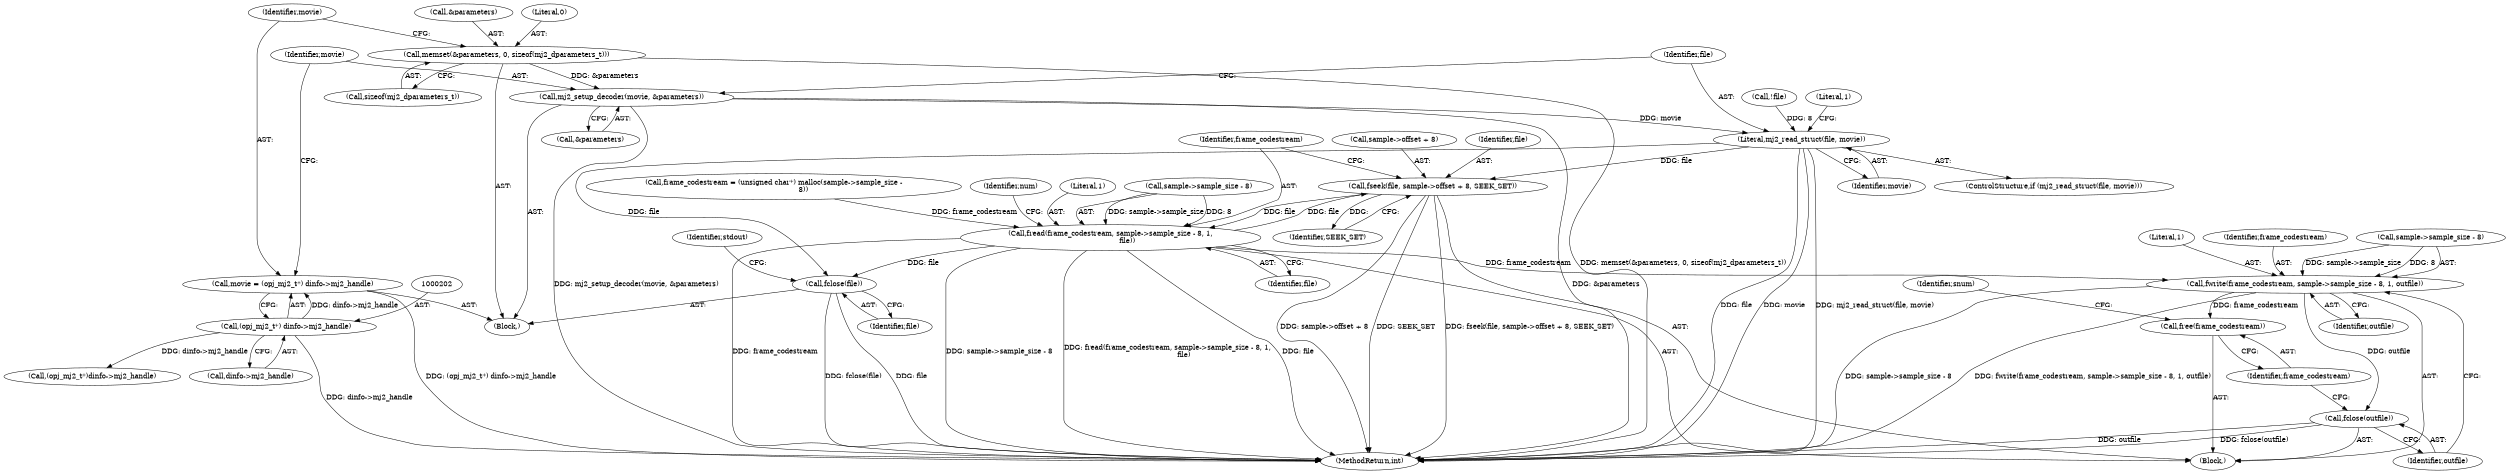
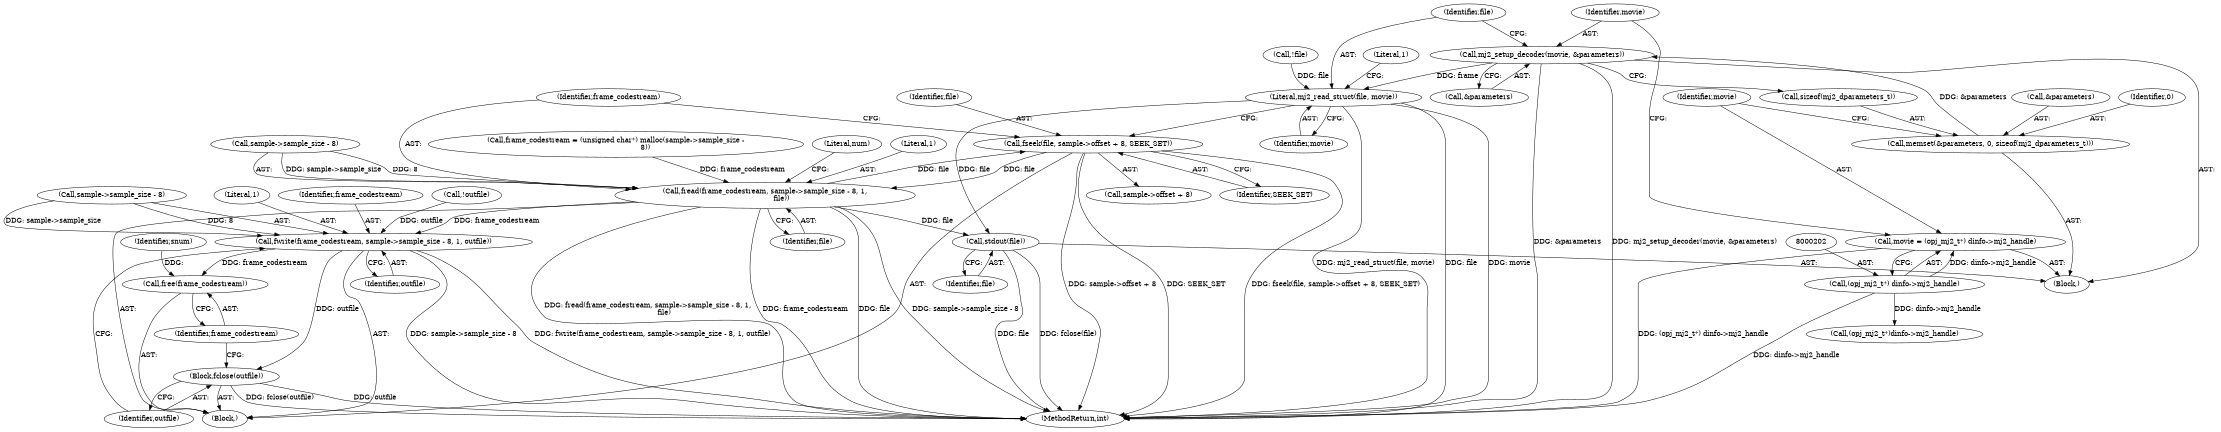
  digraph {
    n1 [label="(Call,mj2_setup_decoder(movie, &parameters))"]
    n2 [label="(Literal,mj2_read_struct(file, movie))"]
    n3 [label="(MethodReturn,int)"]
    n4 [label="(Block,)"]
    n5 [label="(Call,&parameters)"]
    n6 [label="(Call,fseek(file, sample->offset + 8, SEEK_SET))"]
-   n7 [label="(Call,fclose(file))"]
-   n8 [label="(ControlStructure,if (mj2_read_struct(file, movie)))"]
+   n7 [label="(Call,stdout(file))"]
    n9 [label="(Identifier,movie)"]
    n10 [label="(Call,movie = (opj_mj2_t*) dinfo->mj2_handle)"]
    n11 [label="(Call,(opj_mj2_t*) dinfo->mj2_handle)"]
-   n12 [label="(Call,dinfo->mj2_handle)"]
    n13 [label="(Call,(opj_mj2_t*)dinfo->mj2_handle)"]
    n14 [label="(Call,memset(&parameters, 0, sizeof(mj2_dparameters_t)))"]
    n15 [label="(Call,sizeof(mj2_dparameters_t))"]
    n16 [label="(Call,fread(frame_codestream, sample->sample_size - 8, 1,\n               file))"]
    n17 [label="(Block,)"]
    n18 [label="(Identifier,SEEK_SET)"]
    n19 [label="(Identifier,file)"]
    n20 [label="(Call,fwrite(frame_codestream, sample->sample_size - 8, 1, outfile))"]
    n21 [label="(Identifier,file)"]
-   n22 [label="(Call,fclose(outfile))"]
+   n22 [label="(Block,fclose(outfile))"]
    n23 [label="(Call,free(frame_codestream))"]
    n24 [label="(Identifier,outfile)"]
    n25 [label="(Identifier,outfile)"]
    n26 [label="(Identifier,frame_codestream)"]
    n27 [label="(Call,&parameters)"]
    n28 [label="(Call,frame_codestream = (unsigned char*) malloc(sample->sample_size -\n                           8))"]
    n29 [label="(Call,!file)"]
    n30 [label="(Call,sample->offset + 8)"]
-   n31 [label="(Identifier,stdout)"]
    n32 [label="(Identifier,movie)"]
    n33 [label="(Identifier,frame_codestream)"]
-   n34 [label="(Identifier,num)"]
+   n34 [label="(Literal,num)"]
    n35 [label="(Identifier,file)"]
    n36 [label="(Identifier,frame_codestream)"]
    n37 [label="(Identifier,snum)"]
    n38 [label="(Literal,1)"]
-   n40 [label="(Literal,0)"]
+   n39 [label="(Call,!outfile)"]
+   n40 [label="(Identifier,0)"]
    n41 [label="(Call,sample->sample_size - 8)"]
    n42 [label="(Call,sample->sample_size - 8)"]
    n43 [label="(Literal,1)"]
    n44 [label="(Identifier,file)"]
    n45 [label="(Literal,1)"]
    n46 [label="(Identifier,movie)"]
-   1000202
-   n1 -> n2 [label="DDG: movie"]
+   1000202 [label=8000202]
+   n1 -> n2 [label="DDG: frame"]
    n1 -> n3 [label="DDG: mj2_setup_decoder(movie, &parameters)"]
    n1 -> n3 [label="DDG: &parameters"]
    n1 -> n4 [label="AST: "]
    n1 -> n5 [label="CFG: "]
    n2 -> n3 [label="DDG: file"]
    n2 -> n3 [label="DDG: movie"]
    n2 -> n3 [label="DDG: mj2_read_struct(file, movie)"]
-   n2 -> n6 [label="DDG: file"]
+   n2 -> n6 [label="CFG: "]
    n2 -> n7 [label="DDG: file"]
-   n2 -> n8 [label="AST: "]
    n2 -> n9 [label="CFG: "]
    n5 -> n1 [label="AST: "]
    n6 -> n3 [label="DDG: SEEK_SET"]
    n6 -> n3 [label="DDG: fseek(file, sample->offset + 8, SEEK_SET)"]
    n6 -> n3 [label="DDG: sample->offset + 8"]
    n6 -> n16 [label="DDG: file"]
    n6 -> n17 [label="AST: "]
-   n6 -> n18 [label="DDG: "]
+   n6 -> n18 [label="CFG: "]
    n7 -> n3 [label="DDG: file"]
    n7 -> n3 [label="DDG: fclose(file)"]
    n7 -> n4 [label="AST: "]
    n7 -> n19 [label="CFG: "]
    n9 -> n2 [label="AST: "]
    n10 -> n3 [label="DDG: (opj_mj2_t*) dinfo->mj2_handle"]
    n10 -> n4 [label="AST: "]
    n10 -> n11 [label="CFG: "]
    n11 -> n3 [label="DDG: dinfo->mj2_handle"]
    n11 -> n10 [label="AST: "]
    n11 -> n10 [label="DDG: dinfo->mj2_handle"]
-   n11 -> n12 [label="CFG: "]
    n11 -> n13 [label="DDG: dinfo->mj2_handle"]
-   n12 -> n11 [label="AST: "]
    n14 -> n1 [label="DDG: &parameters"]
-   n14 -> n3 [label="DDG: memset(&parameters, 0, sizeof(mj2_dparameters_t))"]
    n14 -> n4 [label="AST: "]
-   n14 -> n15 [label="CFG: "]
+   n1 -> n15 [label="CFG: "]
    n15 -> n14 [label="AST: "]
    n16 -> n3 [label="DDG: fread(frame_codestream, sample->sample_size - 8, 1,\n               file)"]
    n16 -> n3 [label="DDG: frame_codestream"]
    n16 -> n3 [label="DDG: file"]
    n16 -> n3 [label="DDG: sample->sample_size - 8"]
    n16 -> n6 [label="DDG: file"]
    n16 -> n7 [label="DDG: file"]
    n16 -> n17 [label="AST: "]
    n16 -> n20 [label="DDG: frame_codestream"]
    n16 -> n21 [label="CFG: "]
-   n18 -> n6 [label="CFG: "]
+   n18 -> n6 [label="AST: "]
    n19 -> n7 [label="AST: "]
    n20 -> n3 [label="DDG: sample->sample_size - 8"]
    n20 -> n3 [label="DDG: fwrite(frame_codestream, sample->sample_size - 8, 1, outfile)"]
    n20 -> n17 [label="AST: "]
    n20 -> n22 [label="DDG: outfile"]
    n20 -> n23 [label="DDG: frame_codestream"]
    n20 -> n24 [label="CFG: "]
    n21 -> n16 [label="AST: "]
    n22 -> n3 [label="DDG: outfile"]
    n22 -> n3 [label="DDG: fclose(outfile)"]
    n22 -> n17 [label="AST: "]
    n22 -> n25 [label="CFG: "]
    n23 -> n17 [label="AST: "]
    n23 -> n26 [label="CFG: "]
    n24 -> n20 [label="AST: "]
    n25 -> n20 [label="CFG: "]
    n25 -> n22 [label="AST: "]
    n26 -> n22 [label="CFG: "]
    n26 -> n23 [label="AST: "]
    n27 -> n14 [label="AST: "]
    n28 -> n16 [label="DDG: frame_codestream"]
-   n29 -> n2 [label="DDG: 8"]
-   n30 -> n6 [label="AST: "]
-   n31 -> n7 [label="CFG: "]
+   n29 -> n2 [label="DDG: file"]
+   n6 -> n30 [label="AST: "]
    n32 -> n10 [label="AST: "]
    n32 -> n14 [label="CFG: "]
    n33 -> n6 [label="CFG: "]
    n33 -> n16 [label="AST: "]
    n34 -> n16 [label="CFG: "]
    n35 -> n1 [label="CFG: "]
    n35 -> n2 [label="AST: "]
    n36 -> n20 [label="AST: "]
-   n37 -> n23 [label="CFG: "]
+   n37 -> n23 [label="DDG: "]
    n38 -> n16 [label="AST: "]
+   n39 -> n20 [label="DDG: outfile"]
    n40 -> n14 [label="AST: "]
    n41 -> n16 [label="AST: "]
    n41 -> n16 [label="DDG: sample->sample_size"]
    n41 -> n16 [label="DDG: 8"]
    n42 -> n20 [label="AST: "]
    n42 -> n20 [label="DDG: sample->sample_size"]
    n42 -> n20 [label="DDG: 8"]
    n43 -> n2 [label="CFG: "]
    n44 -> n6 [label="AST: "]
    n45 -> n20 [label="AST: "]
    n46 -> n1 [label="AST: "]
    n46 -> n10 [label="CFG: "]
    1000202 -> n11 [label="AST: "]
  }
